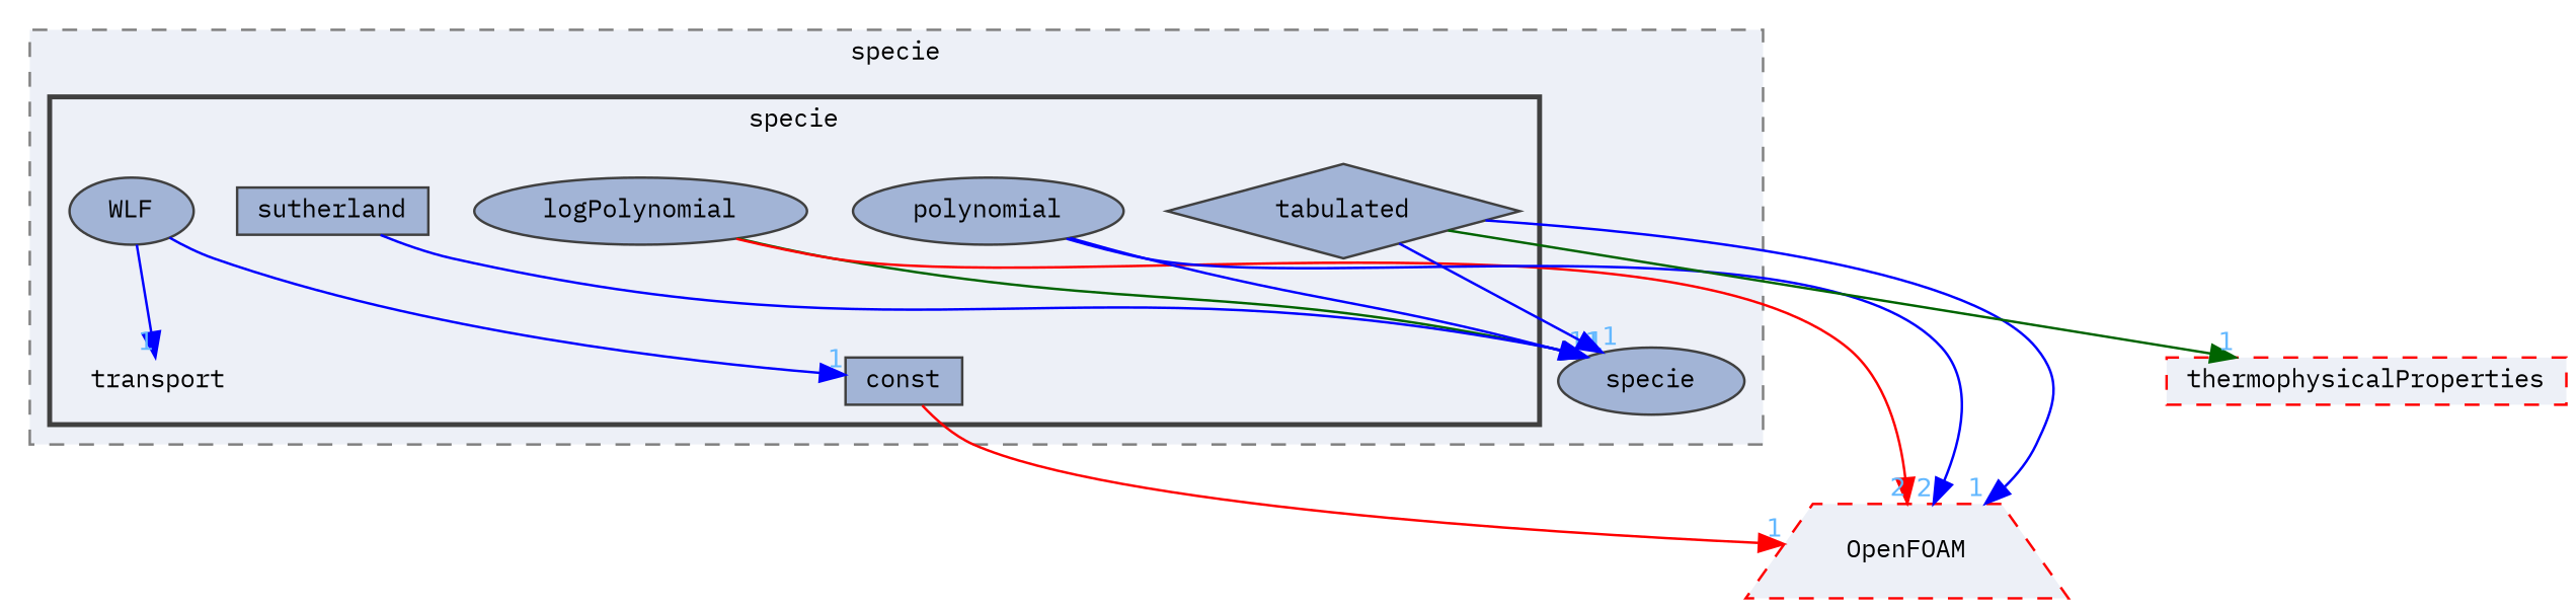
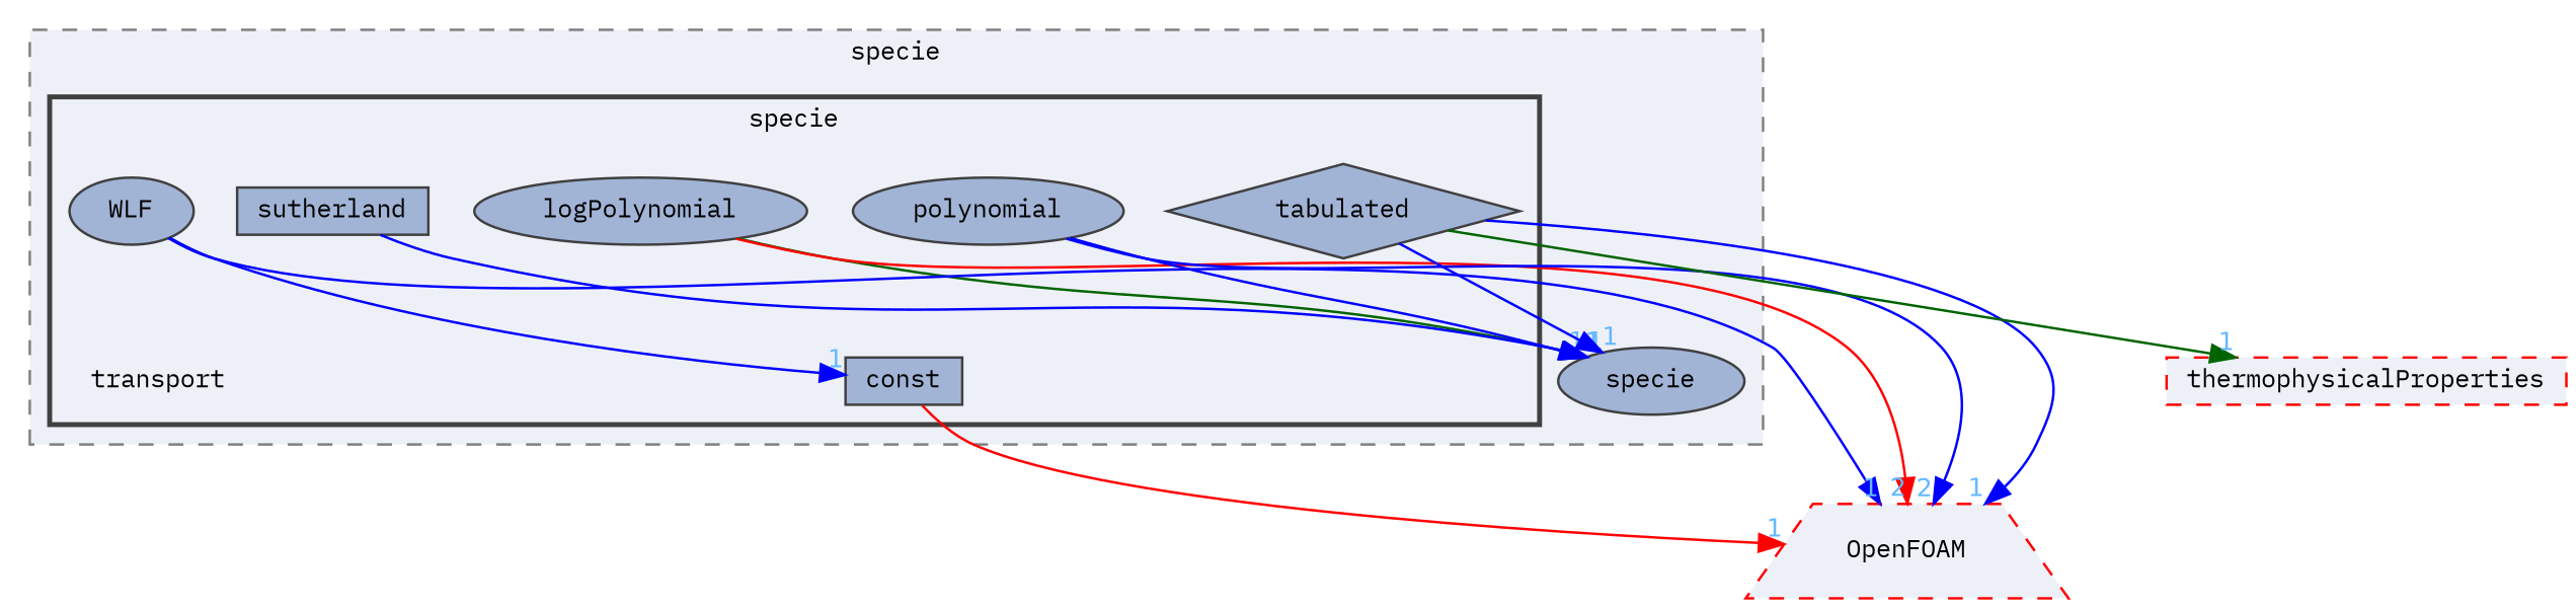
  digraph {
    compound=true
    fontname="IBM Plex Mono"
    node [fontname="IBM Plex Mono" fontsize=10 shape=ellipse color=grey25 fillcolor="#a2b4d6" style=filled]
    edge [color=blue fontcolor=steelblue1 fontname="IBM Plex Mono" fontsize=10 headlabel=1 labeldistance=1.5 labelfontname=Helvetica labelfontsize=10]
    n1 [height=0.2 label=transport shape=plaintext width=0.4 color="" fillcolor="" style=""]
    n2 [height=0.2 label=const shape=box width=0.4]
    n3 [height=0.2 label=logPolynomial width=0.4]
    n4 [height=0.2 label=polynomial width=0.4]
    n5 [height=0.2 label=sutherland shape=box width=0.4]
    n6 [height=0.2 label=tabulated shape=diamond width=0.4]
    n7 [height=0.2 label=WLF width=0.4]
    n8 [height=0.2 label=specie width=0.4]
    n9 [color=red fillcolor="#edf0f7" height=0.2 label=OpenFOAM shape=trapezium style="filled,dashed" width=0.4]
    n10 [color=red fillcolor="#edf0f7" height=0.2 label=thermophysicalProperties shape=box style="filled,dashed" width=0.4]
    subgraph cluster_1 {
      bgcolor="#edf0f7"
      fontsize=10
      label=specie
      pencolor=grey50
      style="filled,dashed"
      n8
      subgraph cluster_2 {
        bgcolor="#edf0f7"
        fontsize=10
        label=specie
        pencolor=grey25
        style="filled,bold"
        n1
        n2
        n3
        n4
        n5
        n6
        n7
      }
    }
    n2 -> n9 [color=red]
    n3 -> n8 [color=darkgreen]
    n3 -> n9 [color=red headlabel=2]
    n4 -> n8
    n4 -> n9 [headlabel=2]
    n5 -> n8
    n6 -> n8
    n6 -> n9
    n6 -> n10 [color=darkgreen]
    n7 -> n2
-   n7 -> n1
+   n7 -> n9
  }
